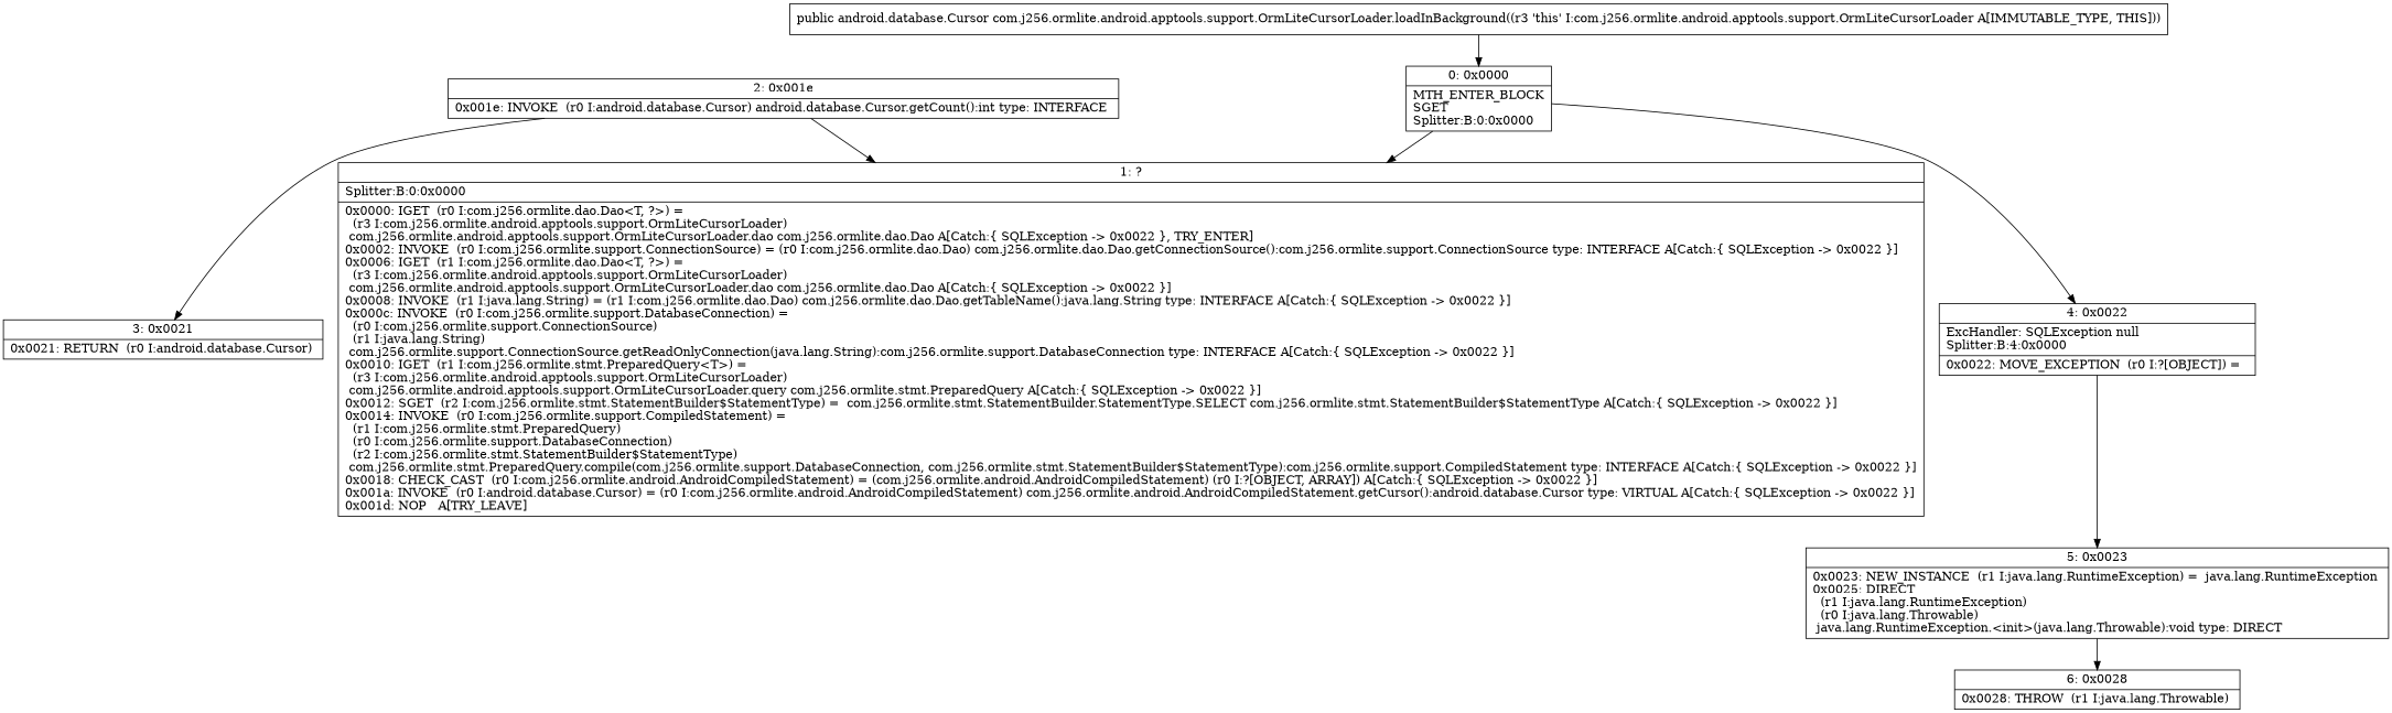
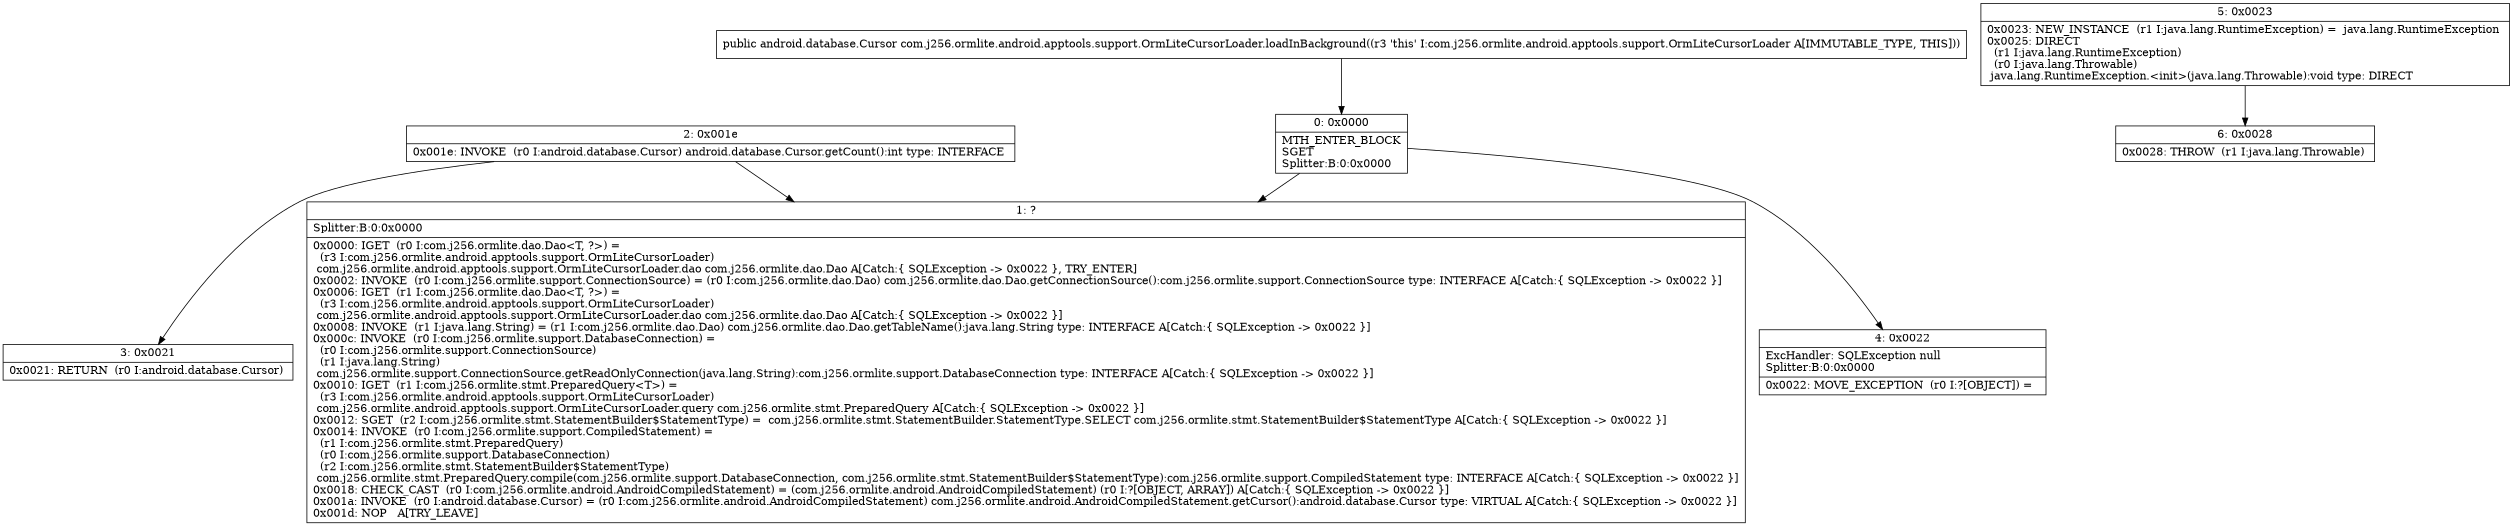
  digraph {
    node [shape=record]
    n1 [label="{0\:\ 0x0000|MTH_ENTER_BLOCK\lSGET\lSplitter:B:0:0x0000\l}"]
    n2 [label="{1\:\ ?|Splitter:B:0:0x0000\l|0x0000: IGET  (r0 I:com.j256.ormlite.dao.Dao\<T, ?\>) = \l  (r3 I:com.j256.ormlite.android.apptools.support.OrmLiteCursorLoader)\l com.j256.ormlite.android.apptools.support.OrmLiteCursorLoader.dao com.j256.ormlite.dao.Dao A[Catch:\{ SQLException \-\> 0x0022 \}, TRY_ENTER]\l0x0002: INVOKE  (r0 I:com.j256.ormlite.support.ConnectionSource) = (r0 I:com.j256.ormlite.dao.Dao) com.j256.ormlite.dao.Dao.getConnectionSource():com.j256.ormlite.support.ConnectionSource type: INTERFACE A[Catch:\{ SQLException \-\> 0x0022 \}]\l0x0006: IGET  (r1 I:com.j256.ormlite.dao.Dao\<T, ?\>) = \l  (r3 I:com.j256.ormlite.android.apptools.support.OrmLiteCursorLoader)\l com.j256.ormlite.android.apptools.support.OrmLiteCursorLoader.dao com.j256.ormlite.dao.Dao A[Catch:\{ SQLException \-\> 0x0022 \}]\l0x0008: INVOKE  (r1 I:java.lang.String) = (r1 I:com.j256.ormlite.dao.Dao) com.j256.ormlite.dao.Dao.getTableName():java.lang.String type: INTERFACE A[Catch:\{ SQLException \-\> 0x0022 \}]\l0x000c: INVOKE  (r0 I:com.j256.ormlite.support.DatabaseConnection) = \l  (r0 I:com.j256.ormlite.support.ConnectionSource)\l  (r1 I:java.lang.String)\l com.j256.ormlite.support.ConnectionSource.getReadOnlyConnection(java.lang.String):com.j256.ormlite.support.DatabaseConnection type: INTERFACE A[Catch:\{ SQLException \-\> 0x0022 \}]\l0x0010: IGET  (r1 I:com.j256.ormlite.stmt.PreparedQuery\<T\>) = \l  (r3 I:com.j256.ormlite.android.apptools.support.OrmLiteCursorLoader)\l com.j256.ormlite.android.apptools.support.OrmLiteCursorLoader.query com.j256.ormlite.stmt.PreparedQuery A[Catch:\{ SQLException \-\> 0x0022 \}]\l0x0012: SGET  (r2 I:com.j256.ormlite.stmt.StatementBuilder$StatementType) =  com.j256.ormlite.stmt.StatementBuilder.StatementType.SELECT com.j256.ormlite.stmt.StatementBuilder$StatementType A[Catch:\{ SQLException \-\> 0x0022 \}]\l0x0014: INVOKE  (r0 I:com.j256.ormlite.support.CompiledStatement) = \l  (r1 I:com.j256.ormlite.stmt.PreparedQuery)\l  (r0 I:com.j256.ormlite.support.DatabaseConnection)\l  (r2 I:com.j256.ormlite.stmt.StatementBuilder$StatementType)\l com.j256.ormlite.stmt.PreparedQuery.compile(com.j256.ormlite.support.DatabaseConnection, com.j256.ormlite.stmt.StatementBuilder$StatementType):com.j256.ormlite.support.CompiledStatement type: INTERFACE A[Catch:\{ SQLException \-\> 0x0022 \}]\l0x0018: CHECK_CAST  (r0 I:com.j256.ormlite.android.AndroidCompiledStatement) = (com.j256.ormlite.android.AndroidCompiledStatement) (r0 I:?[OBJECT, ARRAY]) A[Catch:\{ SQLException \-\> 0x0022 \}]\l0x001a: INVOKE  (r0 I:android.database.Cursor) = (r0 I:com.j256.ormlite.android.AndroidCompiledStatement) com.j256.ormlite.android.AndroidCompiledStatement.getCursor():android.database.Cursor type: VIRTUAL A[Catch:\{ SQLException \-\> 0x0022 \}]\l0x001d: NOP   A[TRY_LEAVE]\l}"]
-   n3 [label="{4\:\ 0x0022|ExcHandler: SQLException null\lSplitter:B:4:0x0000\l|0x0022: MOVE_EXCEPTION  (r0 I:?[OBJECT]) =  \l}"]
+   n3 [label="{4\:\ 0x0022|ExcHandler: SQLException null\lSplitter:B:0:0x0000\l|0x0022: MOVE_EXCEPTION  (r0 I:?[OBJECT]) =  \l}"]
    n4 [label="{5\:\ 0x0023|0x0023: NEW_INSTANCE  (r1 I:java.lang.RuntimeException) =  java.lang.RuntimeException \l0x0025: DIRECT  \l  (r1 I:java.lang.RuntimeException)\l  (r0 I:java.lang.Throwable)\l java.lang.RuntimeException.\<init\>(java.lang.Throwable):void type: DIRECT \l}"]
    n5 [label="{2\:\ 0x001e|0x001e: INVOKE  (r0 I:android.database.Cursor) android.database.Cursor.getCount():int type: INTERFACE \l}"]
    n6 [label="{3\:\ 0x0021|0x0021: RETURN  (r0 I:android.database.Cursor) \l}"]
    n7 [label="{6\:\ 0x0028|0x0028: THROW  (r1 I:java.lang.Throwable) \l}"]
    n8 [label="{public android.database.Cursor com.j256.ormlite.android.apptools.support.OrmLiteCursorLoader.loadInBackground((r3 'this' I:com.j256.ormlite.android.apptools.support.OrmLiteCursorLoader A[IMMUTABLE_TYPE, THIS])) }"]
    n1 -> n2
    n1 -> n3
-   n3 -> n4
    n4 -> n7
    n5 -> n2
    n5 -> n6
    n8 -> n1
  }
